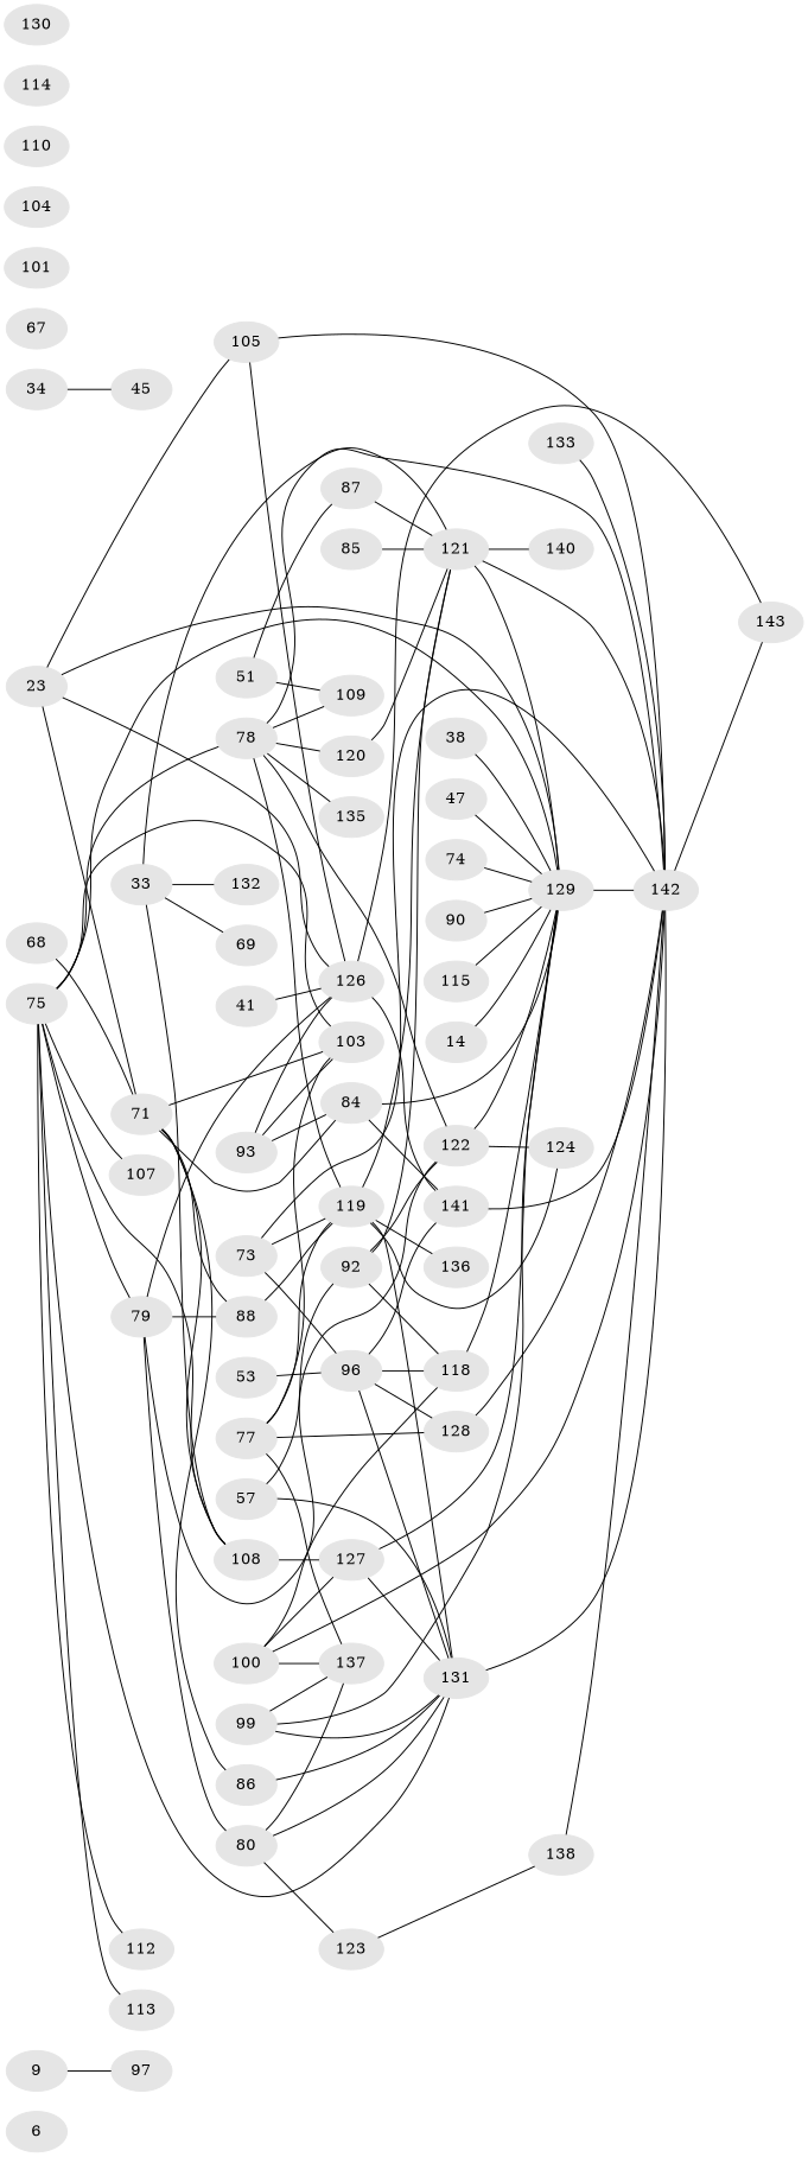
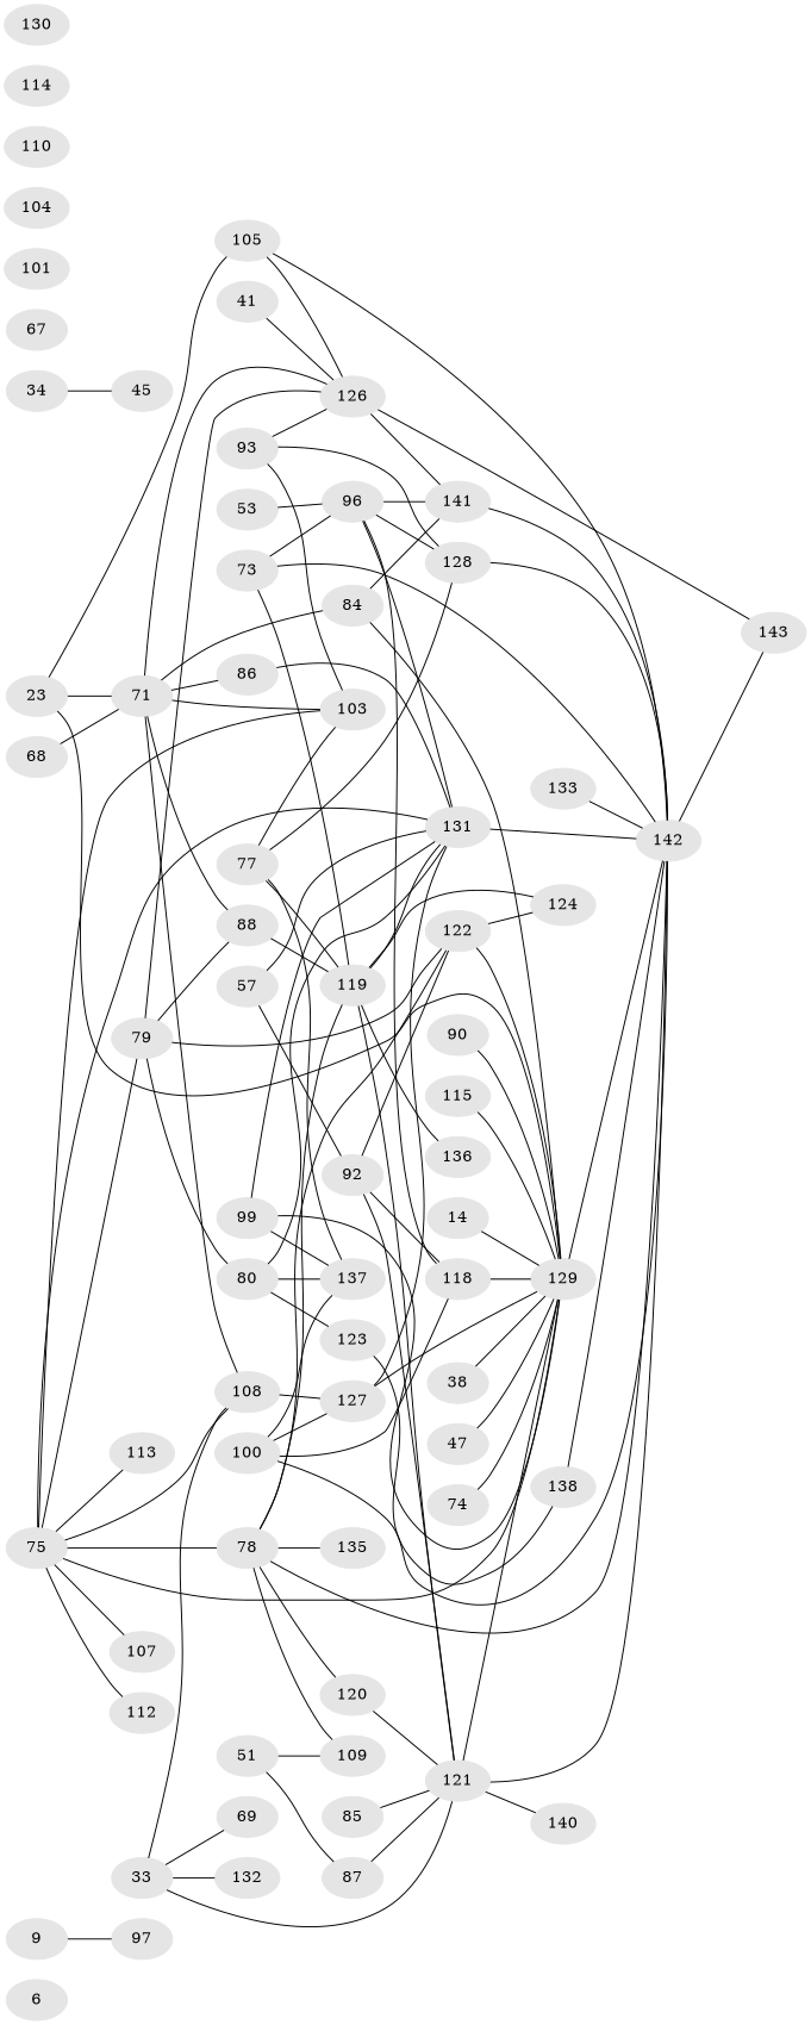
  graph {
    rankdir=LR
    node [color=gray90 style=filled]
    6
    9
    97
    129 [super="+82+117+102"]
    142 [super="+91+134+116"]
    14
    23 [super="+4"]
    71 [super="+8+42"]
    105
    108
    126 [super="+70+94"]
    84 [super="+81"]
    88 [super="+15"]
    103 [super="+13"]
    86
    93 [super="+44"]
    128 [super="+54"]
    33 [super="+25"]
    69
    121 [super="+40+89"]
    132
    127 [super="+24"]
    140
    34
    45
    38
    141 [super="+17+139"]
    143 [super="+125"]
    41
    47
    51
    87
    109
    96 [super="+65"]
    131 [super="+20+98"]
    118 [super="+32+35+111"]
    53
    92 [super="+83"]
    122
    57
    67
    68
    119 [super="+64+106"]
    73
    124
    136
    74
    75 [super="+7"]
    78 [super="+28+56+72"]
    79 [super="+62"]
    107
    112
    113
    120
    135
    80 [super="+36+63"]
    77
    137 [super="+49"]
    123
    138
    85
    90
    99
    100 [super="+37"]
    101
    104
    110
    114
    115
    130
    133
    9 -- 97
    129 -- 142 [weight=3]
    142 -- 143
    14 -- 129
    23 -- 129 [weight=2]
    23 -- 71 [weight=2]
    23 -- 105
    71 -- 108
-   23 -- 126
+   71 -- 126
    71 -- 84
    71 -- 88
    71 -- 103
    71 -- 86 [weight=2]
    105 -- 142
    105 -- 126
    108 -- 127
    126 -- 141 [weight=2]
    126 -- 143
    84 -- 129 [weight=2]
    84 -- 141
    88 -- 119
    86 -- 131
    93 -- 126
    93 -- 103 [weight=2]
-   93 -- 84
+   93 -- 128
    128 -- 142
    33 -- 108
    33 -- 69
    33 -- 121 [weight=2]
    33 -- 132
    121 -- 129 [weight=2]
    121 -- 142 [weight=4]
    121 -- 140
    127 -- 129
    127 -- 131 [weight=2]
    34 -- 45
    38 -- 129
    141 -- 142 [weight=3]
    41 -- 126
    47 -- 129
    51 -- 87
    51 -- 109
    87 -- 121
    96 -- 128
    96 -- 141 [weight=2]
    96 -- 131
    96 -- 118
    131 -- 142 [weight=3]
    118 -- 129 [weight=2]
    53 -- 96
    92 -- 121
    92 -- 118
    92 -- 122
    122 -- 129
    122 -- 124
    57 -- 131 [weight=2]
    57 -- 92
    68 -- 71
    119 -- 121 [weight=3]
    119 -- 131 [weight=2]
    119 -- 124
    119 -- 136
    73 -- 142
    73 -- 96
    73 -- 119
    74 -- 129
    75 -- 129 [weight=3]
    75 -- 108
    75 -- 103 [weight=2]
    75 -- 131
    75 -- 78 [weight=2]
    75 -- 79
    75 -- 107
    75 -- 112
    75 -- 113
    78 -- 142
    78 -- 109
    78 -- 122
    78 -- 119
    78 -- 120
    78 -- 135
    79 -- 126
    79 -- 88
    79 -- 122
    79 -- 80
    120 -- 121 [weight=2]
    80 -- 131
    80 -- 137
    80 -- 123
    77 -- 103
    77 -- 128
    77 -- 119
    77 -- 137
    123 -- 138
    138 -- 142
    85 -- 121
    90 -- 129
    99 -- 129
    99 -- 131
    99 -- 137
    100 -- 142
    100 -- 127
    100 -- 118
    100 -- 137 [weight=2]
    115 -- 129
    133 -- 142
  }
